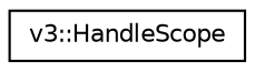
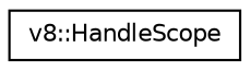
  digraph {
    rankdir=LR
-   n1 [color=black fillcolor=white fontname=Helvetica fontsize=10 height=0.2 label="v3::HandleScope" shape=record style=filled width=0.4]
+   n1 [color=black fillcolor=white fontname=Helvetica fontsize=10 height=0.2 label="v8::HandleScope" shape=record style=filled width=0.4]
  }
